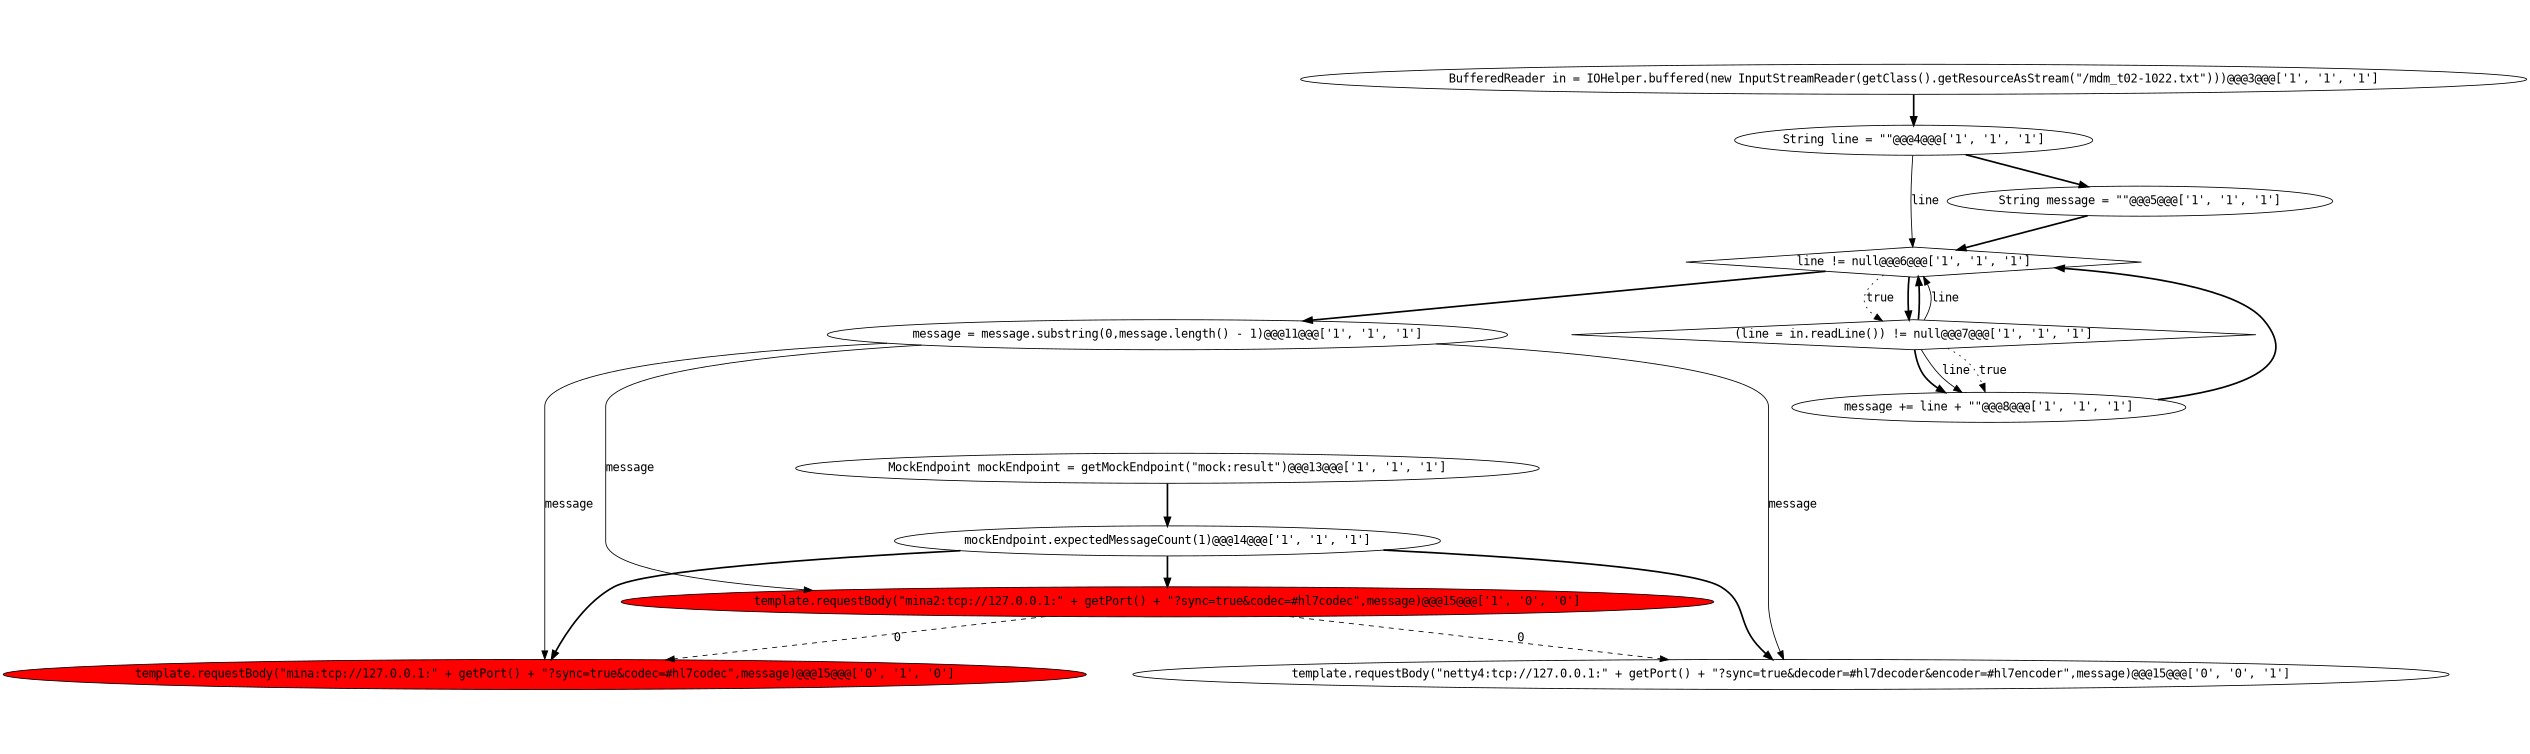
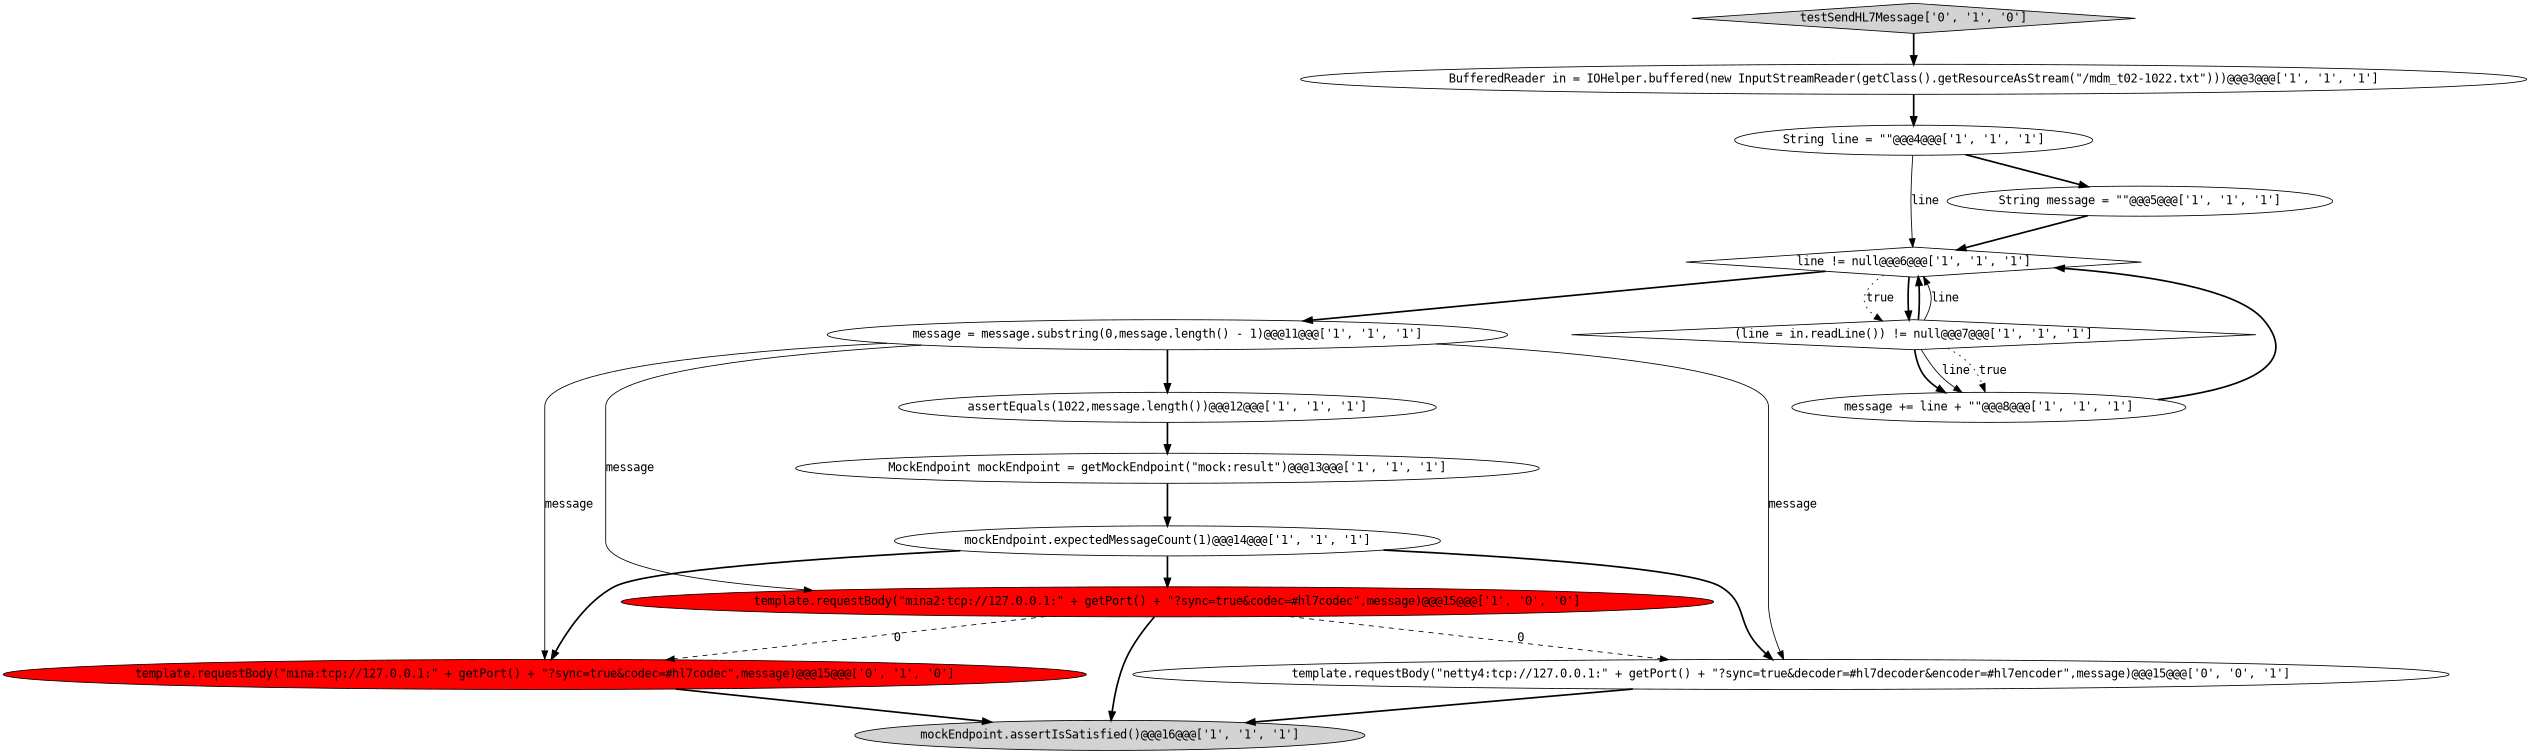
  digraph {
    fontname="DejaVu Sans Mono"
    node [fillcolor=white fontname="DejaVu Sans Mono" shape=ellipse style=filled]
    edge [fontname="DejaVu Sans Mono" style=bold]
    n1 [label="BufferedReader in = IOHelper.buffered(new InputStreamReader(getClass().getResourceAsStream(\"/mdm_t02-1022.txt\")))@@@3@@@['1', '1', '1']"]
    n2 [label="String line = \"\"@@@4@@@['1', '1', '1']"]
    n3 [label="line != null@@@6@@@['1', '1', '1']" shape=diamond]
    n4 [label="String message = \"\"@@@5@@@['1', '1', '1']"]
    n5 [label="message = message.substring(0,message.length() - 1)@@@11@@@['1', '1', '1']"]
+   n6 [label="assertEquals(1022,message.length())@@@12@@@['1', '1', '1']"]
    n7 [fillcolor=red label="template.requestBody(\"mina:tcp://127.0.0.1:\" + getPort() + \"?sync=true&codec=#hl7codec\",message)@@@15@@@['0', '1', '0']"]
    n8 [label="template.requestBody(\"netty4:tcp://127.0.0.1:\" + getPort() + \"?sync=true&decoder=#hl7decoder&encoder=#hl7encoder\",message)@@@15@@@['0', '0', '1']"]
    n9 [fillcolor=red label="template.requestBody(\"mina2:tcp://127.0.0.1:\" + getPort() + \"?sync=true&codec=#hl7codec\",message)@@@15@@@['1', '0', '0']"]
    n10 [label="MockEndpoint mockEndpoint = getMockEndpoint(\"mock:result\")@@@13@@@['1', '1', '1']"]
+   n11 [fillcolor=lightgray label="mockEndpoint.assertIsSatisfied()@@@16@@@['1', '1', '1']"]
    n12 [label="mockEndpoint.expectedMessageCount(1)@@@14@@@['1', '1', '1']"]
    n13 [label="(line = in.readLine()) != null@@@7@@@['1', '1', '1']" shape=diamond]
    n14 [label="message += line + \"\"@@@8@@@['1', '1', '1']"]
+   n15 [fillcolor=lightgray label="testSendHL7Message['0', '1', '0']" shape=diamond]
    n1 -> n2
    n2 -> n3 [label=line style=solid]
    n2 -> n4
    n3 -> n5
    n3 -> n13 [label=true style=dotted]
    n3 -> n13
    n4 -> n3
+   n5 -> n6
    n5 -> n7 [label=message style=solid]
    n5 -> n8 [label=message style=solid]
    n5 -> n9 [label=message style=solid]
+   n6 -> n10
+   n7 -> n11
+   n8 -> n11
    n9 -> n7 [label=0 style=dashed]
    n9 -> n8 [label=0 style=dashed]
+   n9 -> n11
    n10 -> n12
    n12 -> n7
    n12 -> n8
    n12 -> n9
    n13 -> n3
    n13 -> n3 [label=line style=solid]
    n13 -> n14
    n13 -> n14 [label=line style=solid]
    n13 -> n14 [label=true style=dotted]
    n14 -> n3
+   n15 -> n1
  }
